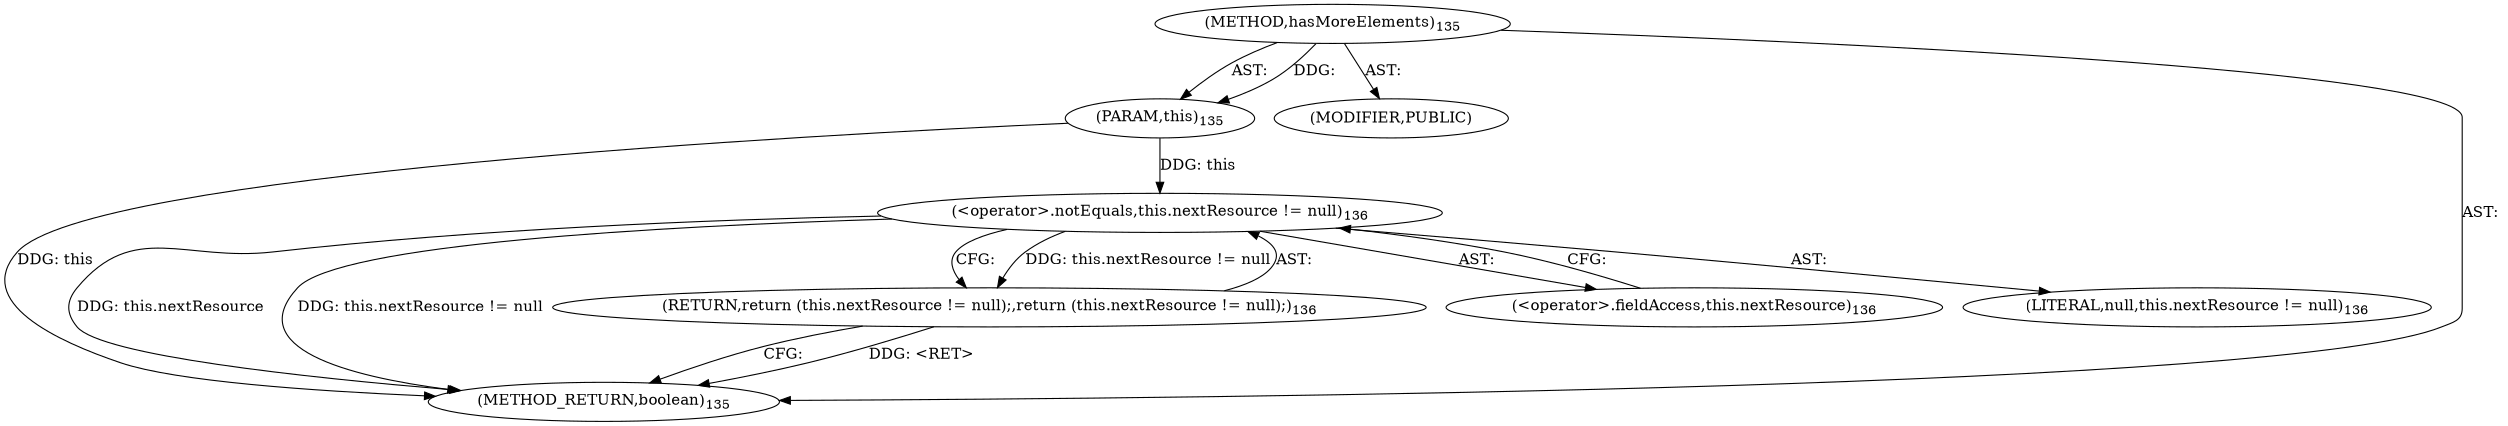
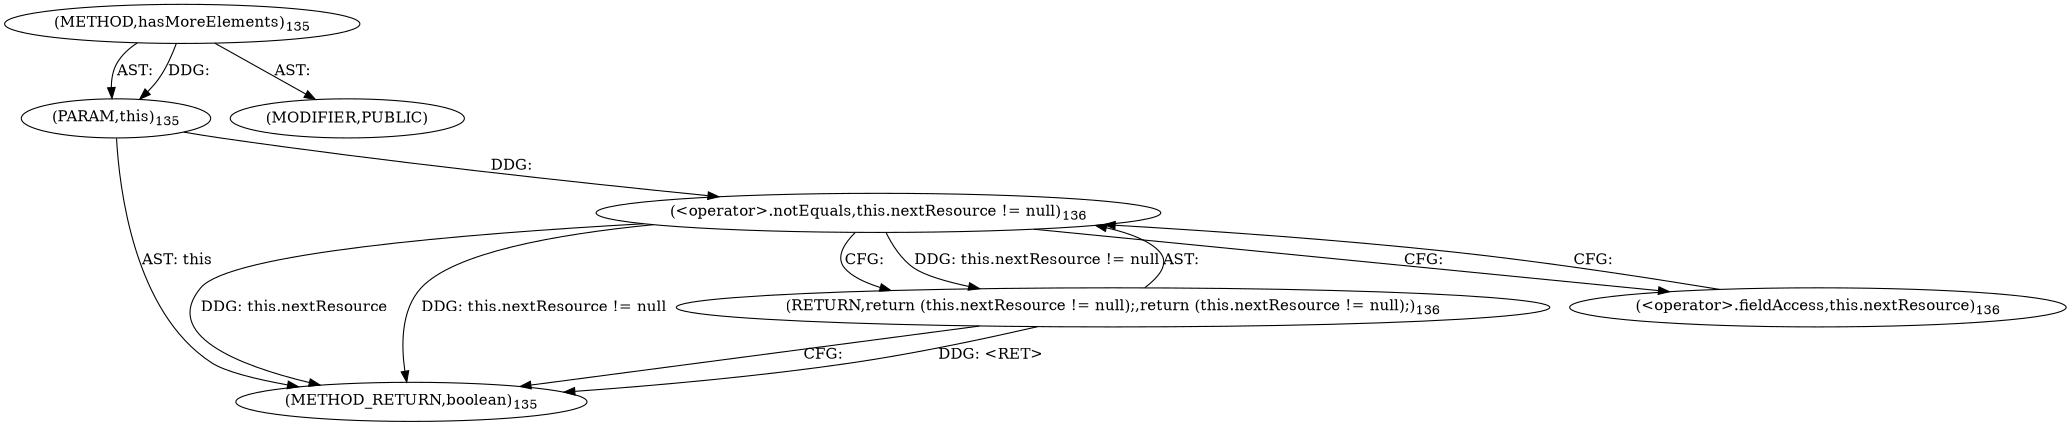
  digraph {
    n1 [label=<(METHOD,hasMoreElements)<SUB>135</SUB>>]
    n2 [label=<(PARAM,this)<SUB>135</SUB>>]
    n3 [label=<(MODIFIER,PUBLIC)>]
    n4 [label=<(METHOD_RETURN,boolean)<SUB>135</SUB>>]
    n5 [label=<(&lt;operator&gt;.notEquals,this.nextResource != null)<SUB>136</SUB>>]
    n6 [label=<(RETURN,return (this.nextResource != null);,return (this.nextResource != null);)<SUB>136</SUB>>]
    n7 [label=<(&lt;operator&gt;.fieldAccess,this.nextResource)<SUB>136</SUB>>]
-   n8 [label=<(LITERAL,null,this.nextResource != null)<SUB>136</SUB>>]
    n1 -> n2 [label="AST: "]
    n1 -> n2 [label="DDG: "]
    n1 -> n3 [label="AST: "]
-   n1 -> n4 [label="AST: "]
-   n2 -> n4 [label="DDG: this"]
-   n2 -> n5 [label="DDG: this"]
+   n2 -> n4 [label="AST: this"]
+   n2 -> n5 [label="DDG: "]
    n5 -> n4 [label="DDG: this.nextResource"]
    n5 -> n4 [label="DDG: this.nextResource != null"]
    n5 -> n6 [label="CFG: "]
    n5 -> n6 [label="DDG: this.nextResource != null"]
-   n5 -> n7 [label="AST: "]
-   n5 -> n8 [label="AST: "]
+   n5 -> n7 [label="CFG: "]
    n6 -> n4 [label="CFG: "]
    n6 -> n4 [label="DDG: &lt;RET&gt;"]
    n6 -> n5 [label="AST: "]
    n7 -> n5 [label="CFG: "]
  }
